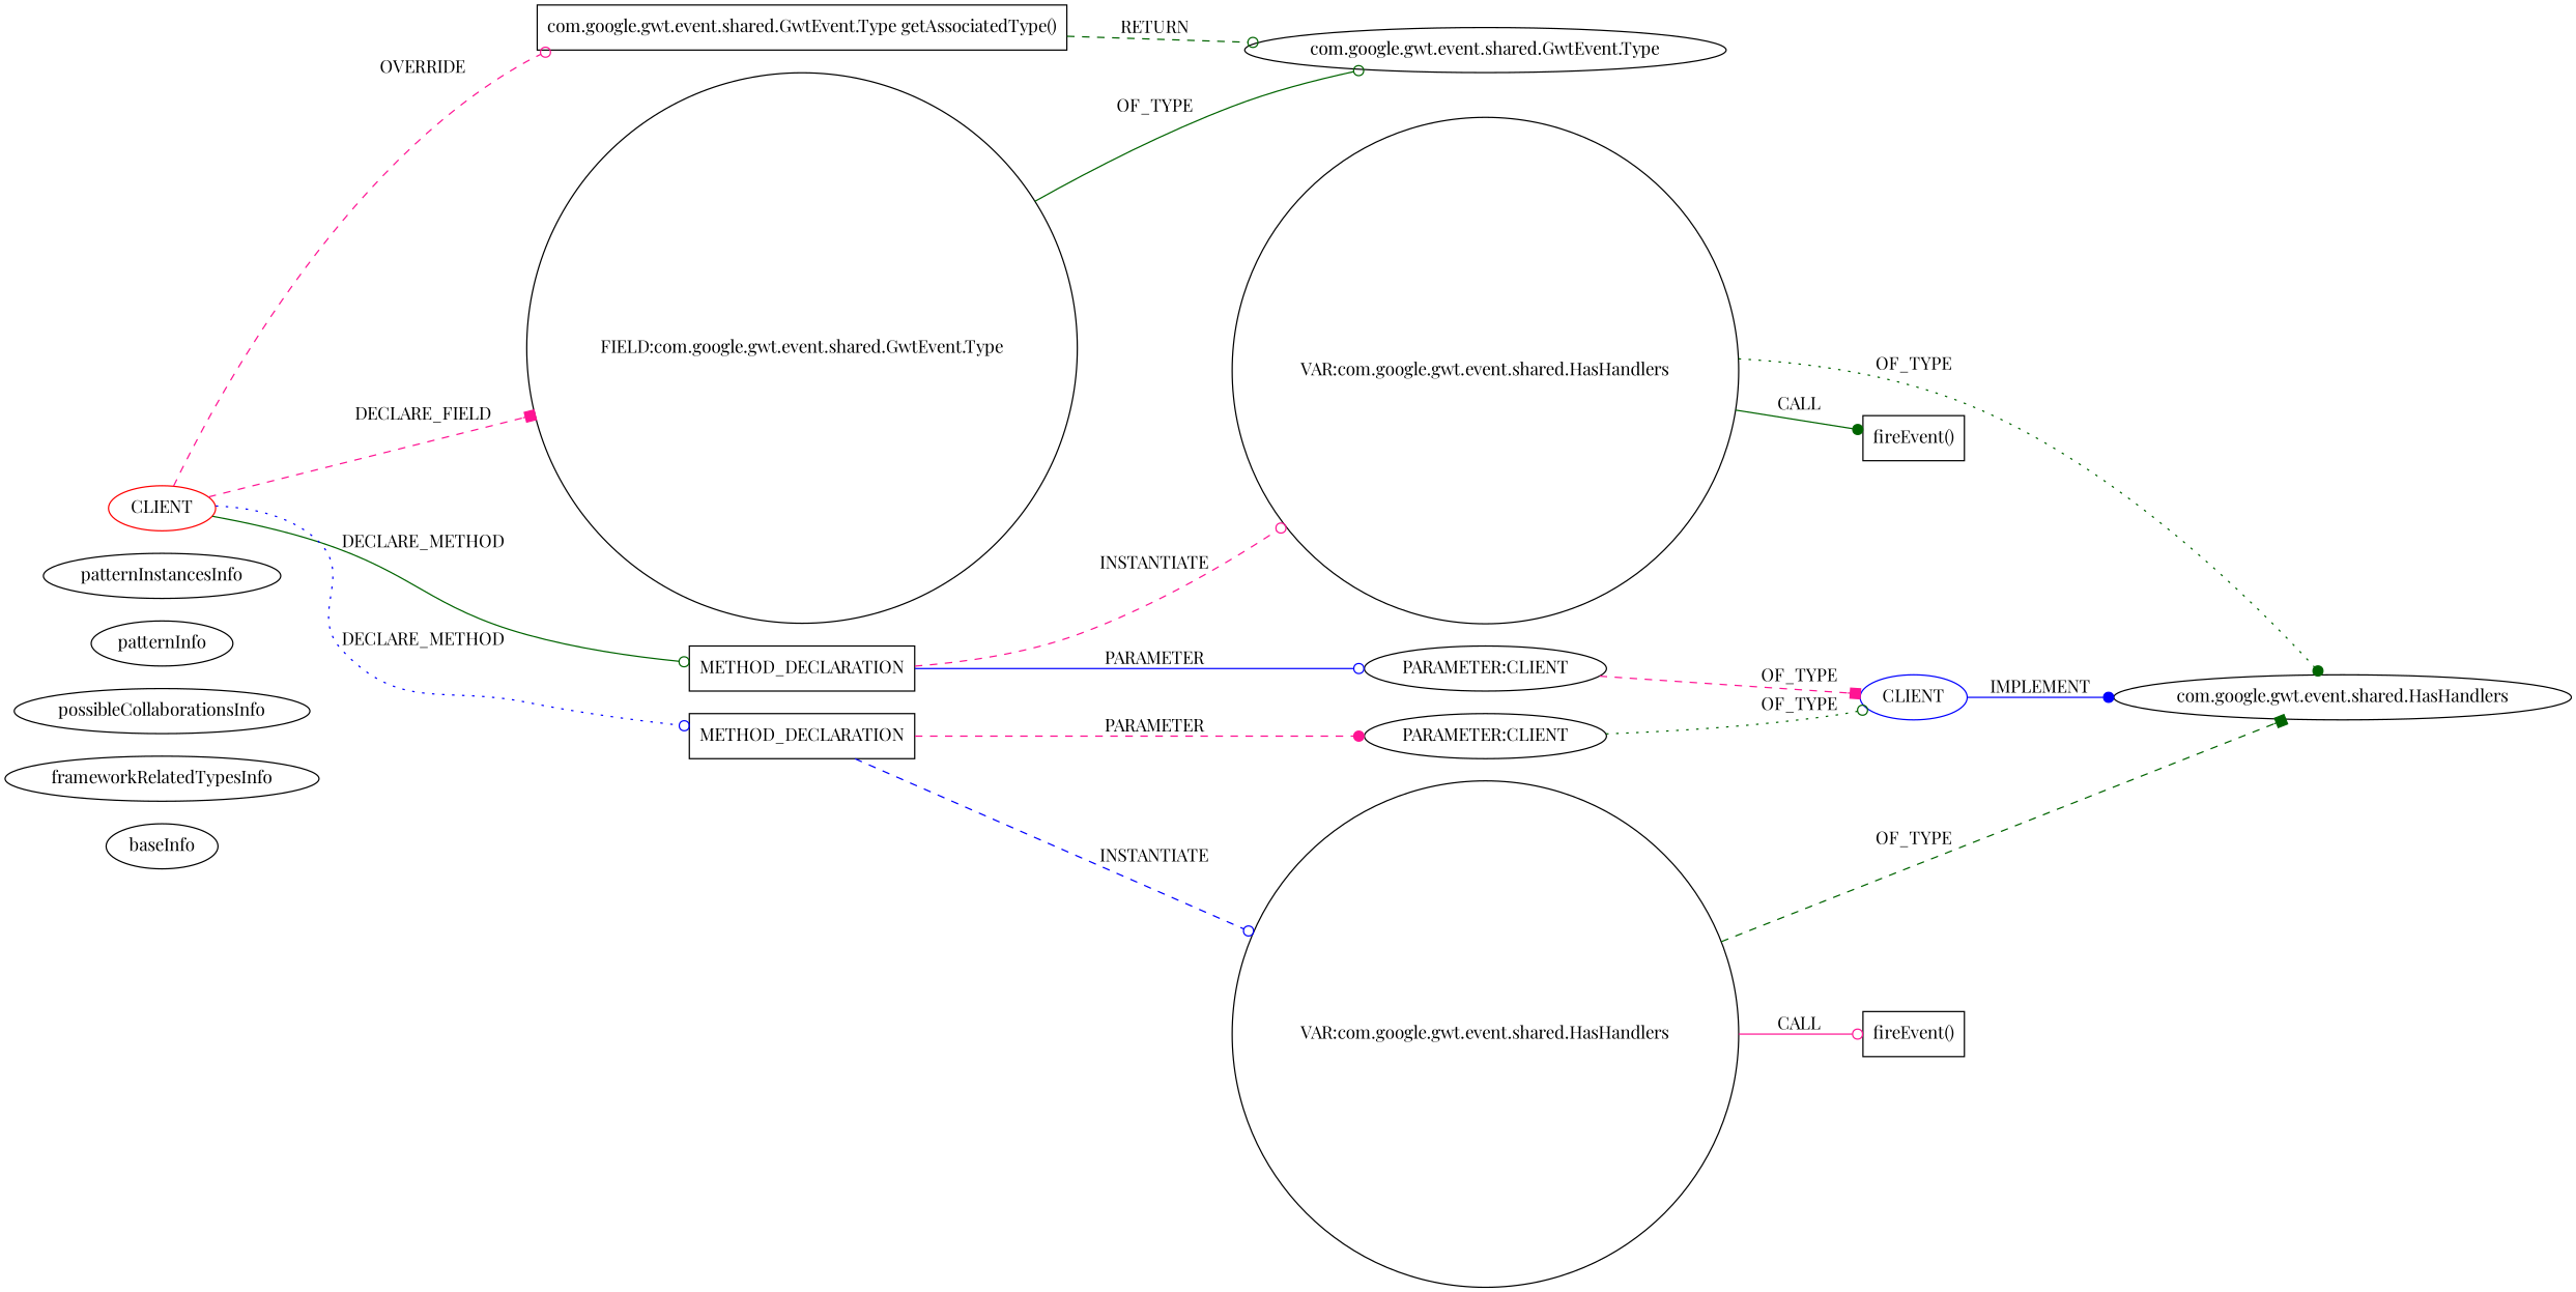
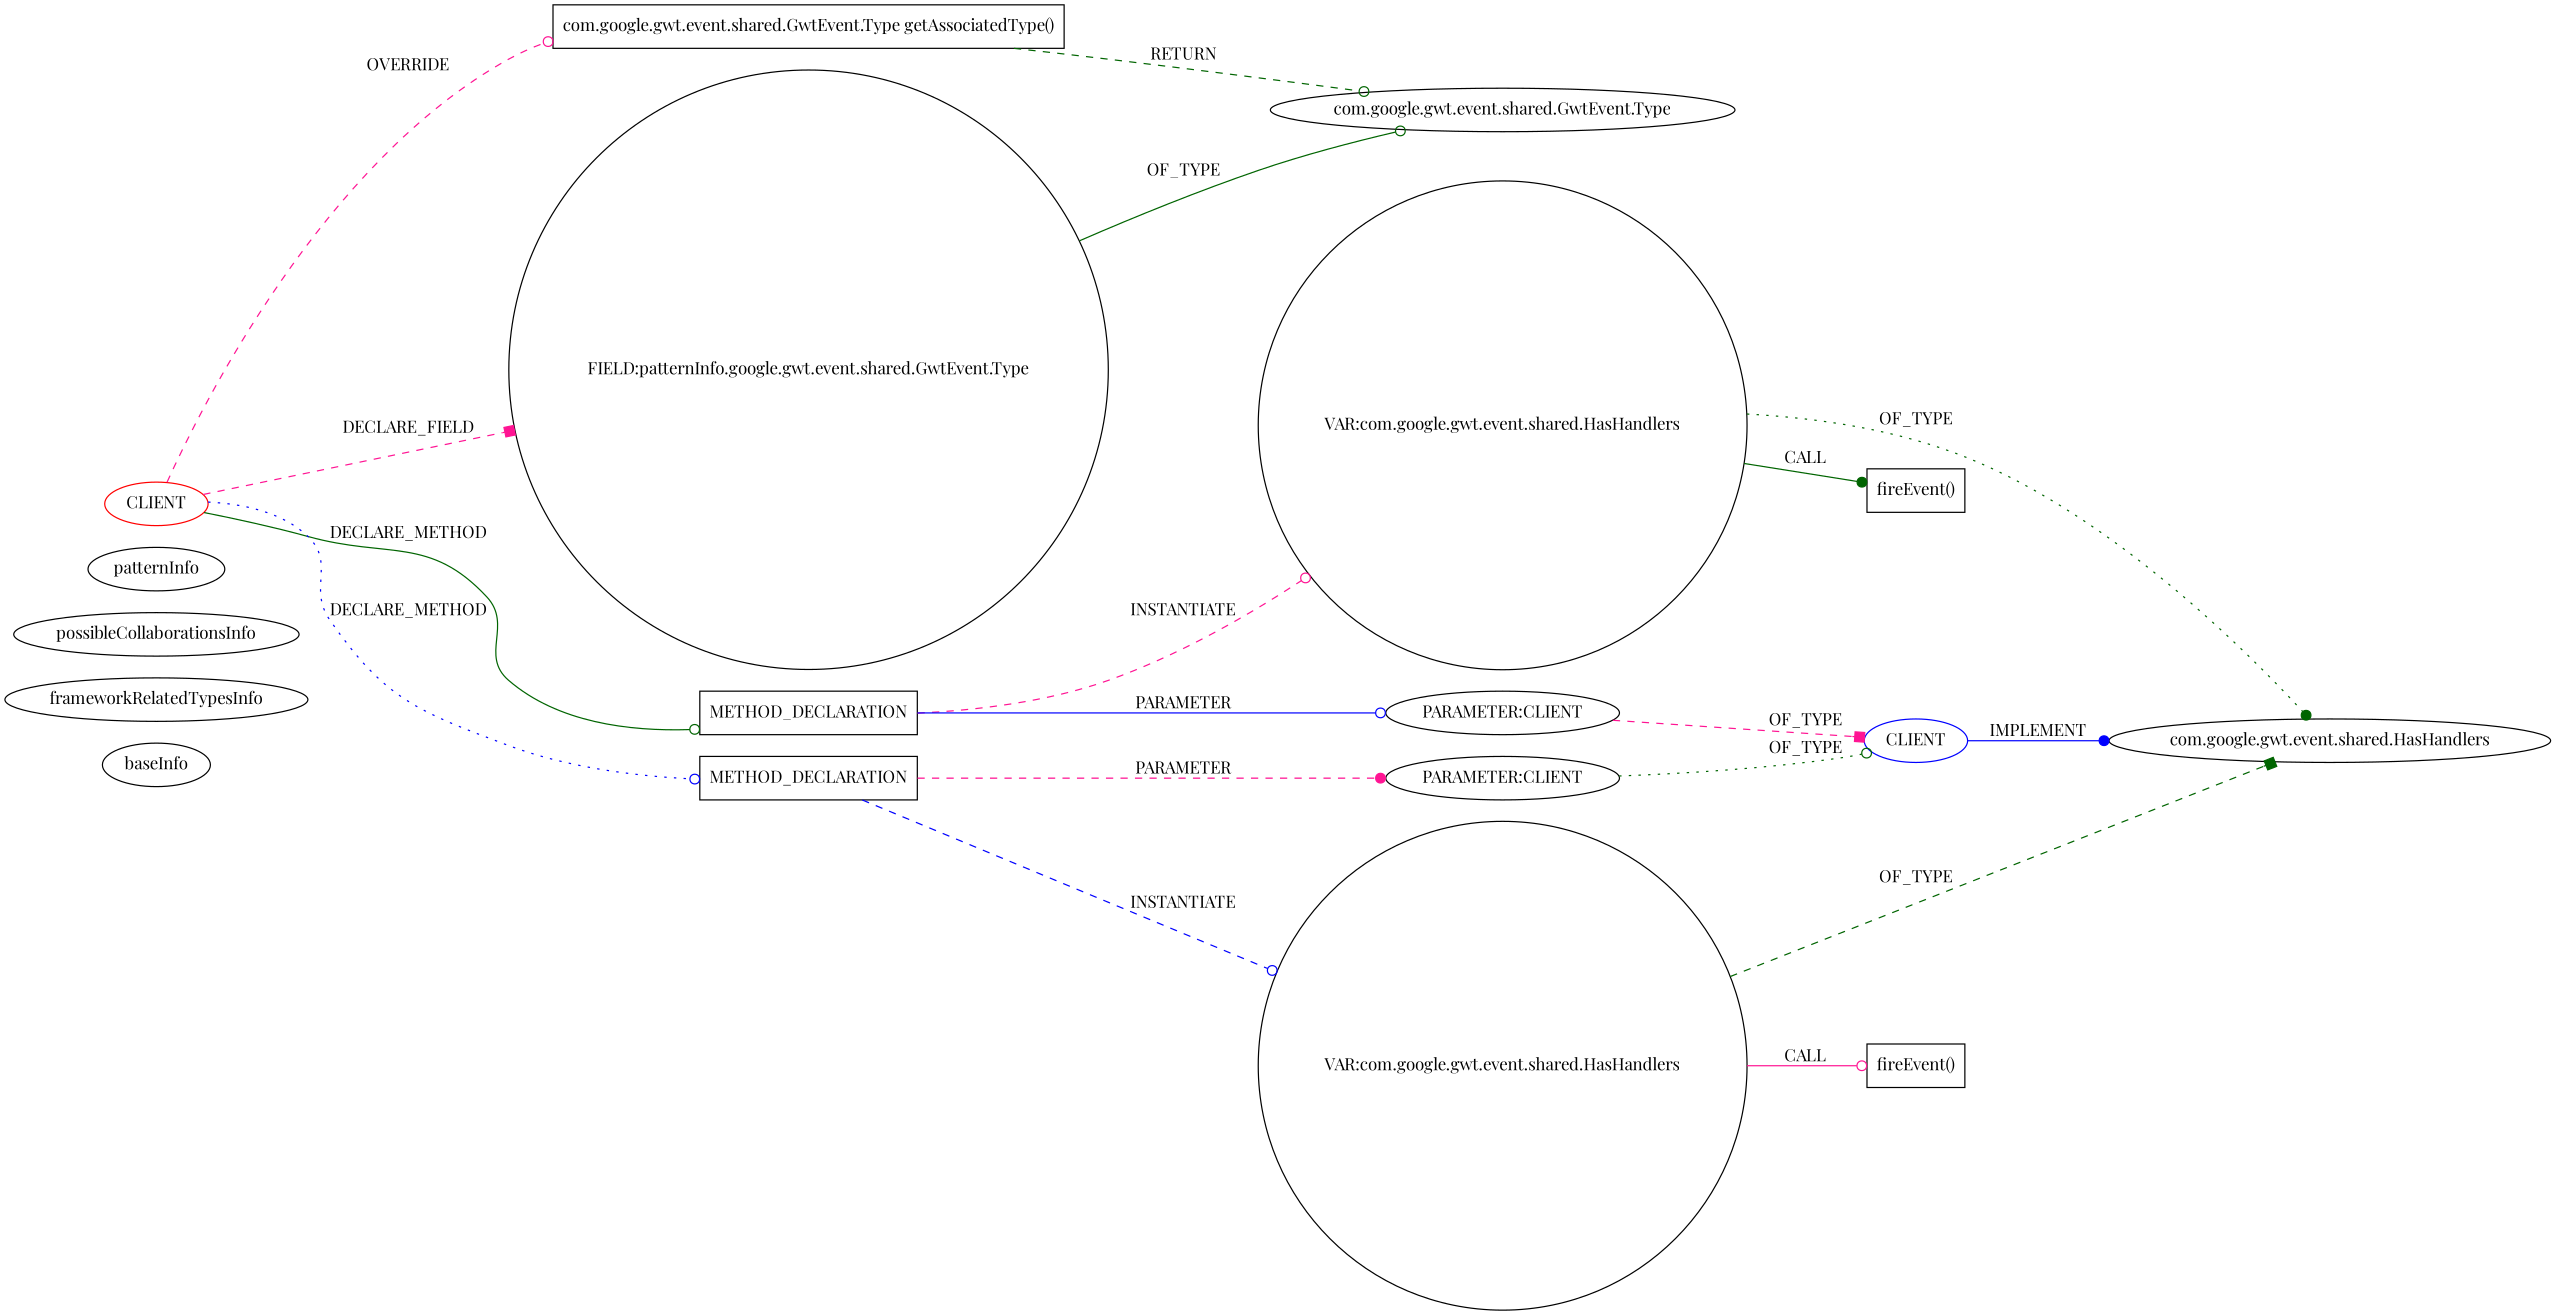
  digraph {
    fontname="Playfair Display"
    rankdir=LR
    node [fontname="Playfair Display" isFrameworkType=false]
    edge [arrowhead=odot color=darkgreen fontname="Playfair Display" style=dashed]
    baseInfo [category=pattern graphId=206 isAnonymous=false possibleRelation=true isFrameworkType=""]
    frameworkRelatedTypesInfo [0="com.google.gwt.event.shared.GwtEvent" isFrameworkType=""]
    possibleCollaborationsInfo [0="206~PARAMETER_TYPE_DECLARATION-CLIENT_METHOD_DECLARATION-PARAMETER_TYPE_DECLARATION-CLIENT_METHOD_DECLARATION-~com.google.gwt.event.shared.GwtEvent ~com.google.gwt.event.shared.HasHandlers ~false~false" isFrameworkType=""]
    patternInfo [frequency=5.0 patternRootClient=0 isFrameworkType=""]
-   patternInstancesInfo [0="dapicard-gwt-surface~/dapicard-gwt-surface/gwt-surface-master/gwt-surface/src/main/java/com/axeiya/gwt/surface/client/event/selectionchange/SelectionChangeEvent.java~SelectionChangeEvent~1243" 1="dapicard-gwt-surface~/dapicard-gwt-surface/gwt-surface-master/gwt-surface/src/main/java/com/axeiya/gwt/surface/client/event/hotkeypressed/HotKeyPressedEvent.java~HotKeyPressedEvent~1235" 2="dapicard-gwt-surface~/dapicard-gwt-surface/gwt-surface-master/gwt-surface/src/main/java/com/axeiya/gwt/surface/client/event/selectedsurfacechange/SelectedSurfaceChangeEvent.java~SelectedSurfaceChangeEvent~1240" 3="dapicard-gwt-surface~/dapicard-gwt-surface/gwt-surface-master/gwt-surface/src/main/java/com/axeiya/gwt/surface/client/event/enterkeypressed/EnterKeyPressedEvent.java~EnterKeyPressedEvent~1232" 4="dapicard-gwt-surface~/dapicard-gwt-surface/gwt-surface-master/gwt-surface/src/main/java/com/axeiya/gwt/surface/client/event/domchange/DomChangeEvent.java~DomChangeEvent~1229" isFrameworkType=""]
    n6 [label="com.google.gwt.event.shared.GwtEvent.Type getAssociatedType()" shape=box vertexType=OVERRIDING_METHOD_DECLARATION]
    n7 [label="com.google.gwt.event.shared.GwtEvent.Type" vertexType=FRAMEWORK_CLASS_TYPE]
    n8 [color=red label=CLIENT vertexType=ROOT_CLIENT_CLASS_DECLARATION]
-   n9 [label="FIELD:com.google.gwt.event.shared.GwtEvent.Type" shape=circle vertexType=FIELD_DECLARATION]
+   n9 [label="FIELD:patternInfo.google.gwt.event.shared.GwtEvent.Type" shape=circle vertexType=FIELD_DECLARATION]
    n10 [label=METHOD_DECLARATION shape=box vertexType=CLIENT_METHOD_DECLARATION]
    n11 [label=METHOD_DECLARATION shape=box vertexType=CLIENT_METHOD_DECLARATION]
    n12 [label="VAR:com.google.gwt.event.shared.HasHandlers" shape=circle vertexType=VARIABLE_EXPRESION]
    n13 [label="PARAMETER:CLIENT" vertexType=PARAMETER_DECLARATION]
    n14 [label="VAR:com.google.gwt.event.shared.HasHandlers" shape=circle vertexType=VARIABLE_EXPRESION]
    n15 [label="PARAMETER:CLIENT" vertexType=PARAMETER_DECLARATION]
    n16 [label="com.google.gwt.event.shared.HasHandlers" vertexType=FRAMEWORK_INTERFACE_TYPE]
    n17 [label="fireEvent()" shape=box vertexType=INSIDE_CALL]
    n18 [color=blue label=CLIENT vertexType=REFERENCE_CLIENT_CLASS_DECLARATION]
    n19 [label="fireEvent()" shape=box vertexType=INSIDE_CALL]
    n6 -> n7 [label=RETURN]
    n8 -> n6 [color=deeppink label=OVERRIDE]
    n8 -> n9 [arrowhead=box color=deeppink label=DECLARE_FIELD]
    n8 -> n10 [label=DECLARE_METHOD style=solid]
    n8 -> n11 [color=blue label=DECLARE_METHOD style=dotted]
    n9 -> n7 [label=OF_TYPE style=solid]
    n10 -> n12 [color=deeppink label=INSTANTIATE]
    n10 -> n13 [color=blue label=PARAMETER style=solid]
    n11 -> n14 [color=blue label=INSTANTIATE]
    n11 -> n15 [arrowhead=dot color=deeppink label=PARAMETER]
    n12 -> n16 [arrowhead=dot label=OF_TYPE style=dotted]
    n12 -> n17 [arrowhead=dot label=CALL style=solid]
    n13 -> n18 [arrowhead=box color=deeppink label=OF_TYPE]
    n14 -> n16 [arrowhead=box label=OF_TYPE]
    n14 -> n19 [color=deeppink label=CALL style=solid]
    n15 -> n18 [label=OF_TYPE style=dotted]
    n18 -> n16 [arrowhead=dot color=blue label=IMPLEMENT style=solid]
  }
